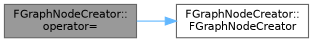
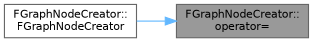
  digraph {
    rankdir=LR
    node [fontname=Helvetica fontsize=10 shape=box style=filled]
    n1 [color=gray40 fillcolor=grey60 fontcolor=black height=0.2 label="FGraphNodeCreator::\loperator=" width=0.4]
    n2 [color=grey40 fillcolor=white height=0.2 label="FGraphNodeCreator::\lFGraphNodeCreator" width=0.4]
-   n1 -> n2 [color=steelblue1 fontname=Helvetica fontsize=10 labelfontname=Helvetica labelfontsize=10 style=solid]
+   n2 -> n1 [color=steelblue1 fontname=Helvetica fontsize=10 labelfontname=Helvetica labelfontsize=10 style=solid]
  }
